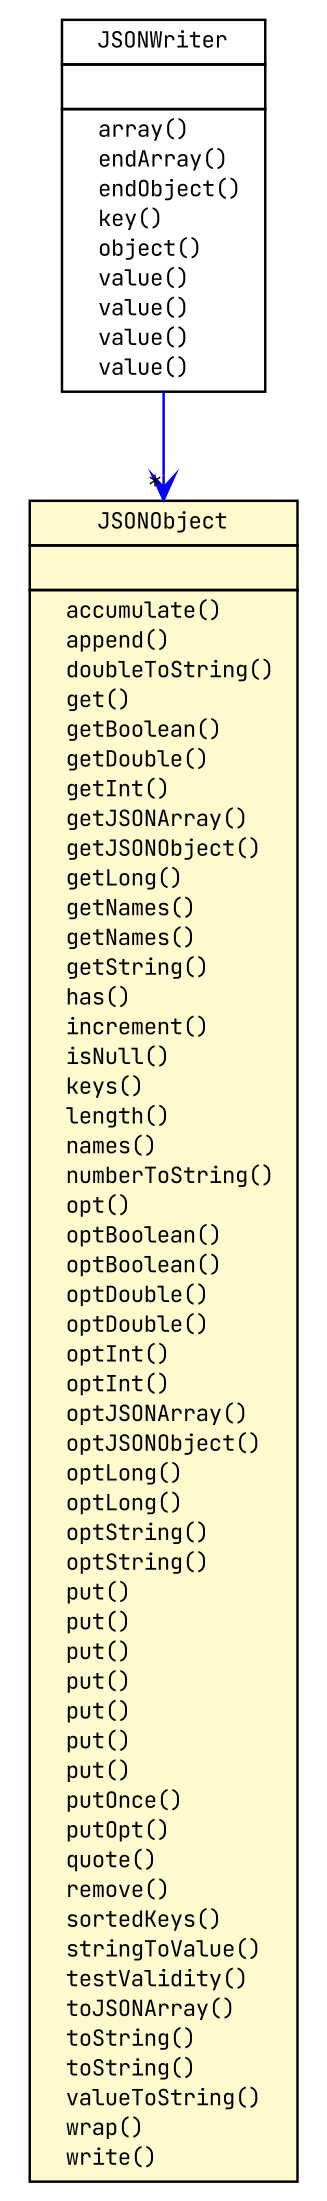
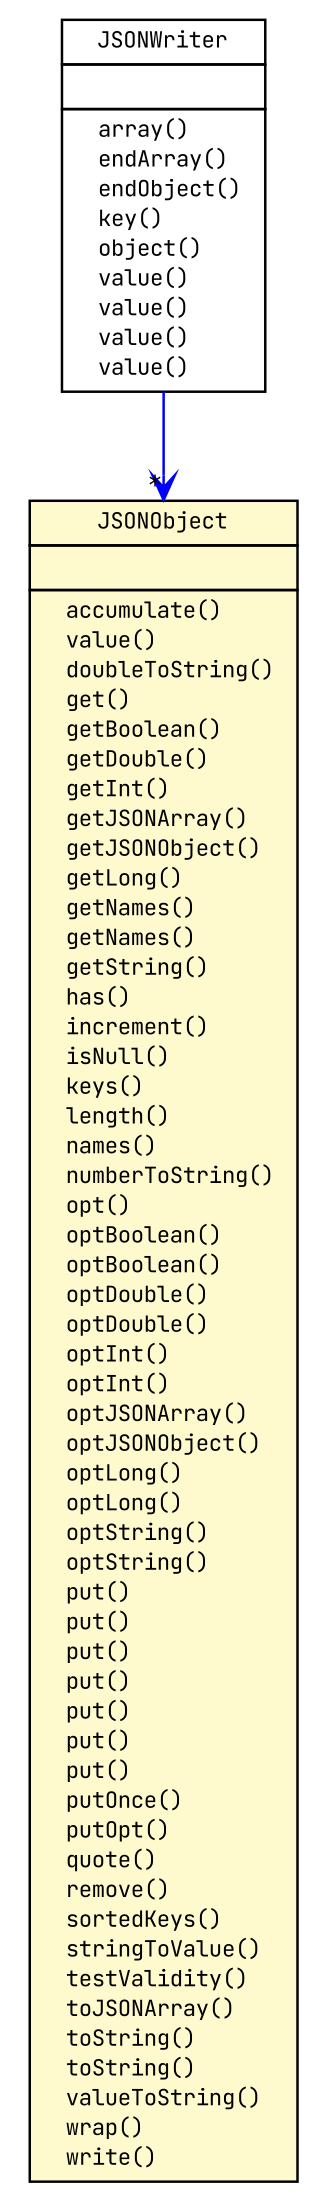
  digraph {
    nodesep=0.25
    ranksep=0.5
    fontname="JetBrains Mono"
    node [fontcolor=black fontname="JetBrains Mono" fontsize=9.0 shape=plaintext]
    n1 [label=<<table title="org.json.heyzap.JSONWriter" border="0" cellborder="1" cellspacing="0" cellpadding="2" port="p" href="./JSONWriter.html"> 		<tr><td><table border="0" cellspacing="0" cellpadding="1"> <tr><td align="center" balign="center"> JSONWriter </td></tr> 		</table></td></tr> 		<tr><td><table border="0" cellspacing="0" cellpadding="1"> <tr><td align="left" balign="left">  </td></tr> 		</table></td></tr> 		<tr><td><table border="0" cellspacing="0" cellpadding="1"> <tr><td align="left" balign="left">  array() </td></tr> <tr><td align="left" balign="left">  endArray() </td></tr> <tr><td align="left" balign="left">  endObject() </td></tr> <tr><td align="left" balign="left">  key() </td></tr> <tr><td align="left" balign="left">  object() </td></tr> <tr><td align="left" balign="left">  value() </td></tr> <tr><td align="left" balign="left">  value() </td></tr> <tr><td align="left" balign="left">  value() </td></tr> <tr><td align="left" balign="left">  value() </td></tr> 		</table></td></tr> 		</table>>]
-   n2 [label=<<table title="org.json.heyzap.JSONObject" border="0" cellborder="1" cellspacing="0" cellpadding="2" port="p" bgcolor="lemonChiffon" href="./JSONObject.html"> 		<tr><td><table border="0" cellspacing="0" cellpadding="1"> <tr><td align="center" balign="center"> JSONObject </td></tr> 		</table></td></tr> 		<tr><td><table border="0" cellspacing="0" cellpadding="1"> <tr><td align="left" balign="left">  </td></tr> 		</table></td></tr> 		<tr><td><table border="0" cellspacing="0" cellpadding="1"> <tr><td align="left" balign="left">  accumulate() </td></tr> <tr><td align="left" balign="left">  append() </td></tr> <tr><td align="left" balign="left">  doubleToString() </td></tr> <tr><td align="left" balign="left">  get() </td></tr> <tr><td align="left" balign="left">  getBoolean() </td></tr> <tr><td align="left" balign="left">  getDouble() </td></tr> <tr><td align="left" balign="left">  getInt() </td></tr> <tr><td align="left" balign="left">  getJSONArray() </td></tr> <tr><td align="left" balign="left">  getJSONObject() </td></tr> <tr><td align="left" balign="left">  getLong() </td></tr> <tr><td align="left" balign="left">  getNames() </td></tr> <tr><td align="left" balign="left">  getNames() </td></tr> <tr><td align="left" balign="left">  getString() </td></tr> <tr><td align="left" balign="left">  has() </td></tr> <tr><td align="left" balign="left">  increment() </td></tr> <tr><td align="left" balign="left">  isNull() </td></tr> <tr><td align="left" balign="left">  keys() </td></tr> <tr><td align="left" balign="left">  length() </td></tr> <tr><td align="left" balign="left">  names() </td></tr> <tr><td align="left" balign="left">  numberToString() </td></tr> <tr><td align="left" balign="left">  opt() </td></tr> <tr><td align="left" balign="left">  optBoolean() </td></tr> <tr><td align="left" balign="left">  optBoolean() </td></tr> <tr><td align="left" balign="left">  optDouble() </td></tr> <tr><td align="left" balign="left">  optDouble() </td></tr> <tr><td align="left" balign="left">  optInt() </td></tr> <tr><td align="left" balign="left">  optInt() </td></tr> <tr><td align="left" balign="left">  optJSONArray() </td></tr> <tr><td align="left" balign="left">  optJSONObject() </td></tr> <tr><td align="left" balign="left">  optLong() </td></tr> <tr><td align="left" balign="left">  optLong() </td></tr> <tr><td align="left" balign="left">  optString() </td></tr> <tr><td align="left" balign="left">  optString() </td></tr> <tr><td align="left" balign="left">  put() </td></tr> <tr><td align="left" balign="left">  put() </td></tr> <tr><td align="left" balign="left">  put() </td></tr> <tr><td align="left" balign="left">  put() </td></tr> <tr><td align="left" balign="left">  put() </td></tr> <tr><td align="left" balign="left">  put() </td></tr> <tr><td align="left" balign="left">  put() </td></tr> <tr><td align="left" balign="left">  putOnce() </td></tr> <tr><td align="left" balign="left">  putOpt() </td></tr> <tr><td align="left" balign="left">  quote() </td></tr> <tr><td align="left" balign="left">  remove() </td></tr> <tr><td align="left" balign="left">  sortedKeys() </td></tr> <tr><td align="left" balign="left">  stringToValue() </td></tr> <tr><td align="left" balign="left">  testValidity() </td></tr> <tr><td align="left" balign="left">  toJSONArray() </td></tr> <tr><td align="left" balign="left">  toString() </td></tr> <tr><td align="left" balign="left">  toString() </td></tr> <tr><td align="left" balign="left">  valueToString() </td></tr> <tr><td align="left" balign="left">  wrap() </td></tr> <tr><td align="left" balign="left">  write() </td></tr> 		</table></td></tr> 		</table>>]
+   n2 [label=<<table title="org.json.heyzap.JSONObject" border="0" cellborder="1" cellspacing="0" cellpadding="2" port="p" bgcolor="lemonChiffon" href="./JSONObject.html"> 		<tr><td><table border="0" cellspacing="0" cellpadding="1"> <tr><td align="center" balign="center"> JSONObject </td></tr> 		</table></td></tr> 		<tr><td><table border="0" cellspacing="0" cellpadding="1"> <tr><td align="left" balign="left">  </td></tr> 		</table></td></tr> 		<tr><td><table border="0" cellspacing="0" cellpadding="1"> <tr><td align="left" balign="left">  accumulate() </td></tr> <tr><td align="left" balign="left">  value() </td></tr> <tr><td align="left" balign="left">  doubleToString() </td></tr> <tr><td align="left" balign="left">  get() </td></tr> <tr><td align="left" balign="left">  getBoolean() </td></tr> <tr><td align="left" balign="left">  getDouble() </td></tr> <tr><td align="left" balign="left">  getInt() </td></tr> <tr><td align="left" balign="left">  getJSONArray() </td></tr> <tr><td align="left" balign="left">  getJSONObject() </td></tr> <tr><td align="left" balign="left">  getLong() </td></tr> <tr><td align="left" balign="left">  getNames() </td></tr> <tr><td align="left" balign="left">  getNames() </td></tr> <tr><td align="left" balign="left">  getString() </td></tr> <tr><td align="left" balign="left">  has() </td></tr> <tr><td align="left" balign="left">  increment() </td></tr> <tr><td align="left" balign="left">  isNull() </td></tr> <tr><td align="left" balign="left">  keys() </td></tr> <tr><td align="left" balign="left">  length() </td></tr> <tr><td align="left" balign="left">  names() </td></tr> <tr><td align="left" balign="left">  numberToString() </td></tr> <tr><td align="left" balign="left">  opt() </td></tr> <tr><td align="left" balign="left">  optBoolean() </td></tr> <tr><td align="left" balign="left">  optBoolean() </td></tr> <tr><td align="left" balign="left">  optDouble() </td></tr> <tr><td align="left" balign="left">  optDouble() </td></tr> <tr><td align="left" balign="left">  optInt() </td></tr> <tr><td align="left" balign="left">  optInt() </td></tr> <tr><td align="left" balign="left">  optJSONArray() </td></tr> <tr><td align="left" balign="left">  optJSONObject() </td></tr> <tr><td align="left" balign="left">  optLong() </td></tr> <tr><td align="left" balign="left">  optLong() </td></tr> <tr><td align="left" balign="left">  optString() </td></tr> <tr><td align="left" balign="left">  optString() </td></tr> <tr><td align="left" balign="left">  put() </td></tr> <tr><td align="left" balign="left">  put() </td></tr> <tr><td align="left" balign="left">  put() </td></tr> <tr><td align="left" balign="left">  put() </td></tr> <tr><td align="left" balign="left">  put() </td></tr> <tr><td align="left" balign="left">  put() </td></tr> <tr><td align="left" balign="left">  put() </td></tr> <tr><td align="left" balign="left">  putOnce() </td></tr> <tr><td align="left" balign="left">  putOpt() </td></tr> <tr><td align="left" balign="left">  quote() </td></tr> <tr><td align="left" balign="left">  remove() </td></tr> <tr><td align="left" balign="left">  sortedKeys() </td></tr> <tr><td align="left" balign="left">  stringToValue() </td></tr> <tr><td align="left" balign="left">  testValidity() </td></tr> <tr><td align="left" balign="left">  toJSONArray() </td></tr> <tr><td align="left" balign="left">  toString() </td></tr> <tr><td align="left" balign="left">  toString() </td></tr> <tr><td align="left" balign="left">  valueToString() </td></tr> <tr><td align="left" balign="left">  wrap() </td></tr> <tr><td align="left" balign="left">  write() </td></tr> 		</table></td></tr> 		</table>>]
    n1 -> n2 [arrowhead=open color=blue fontcolor=black fontname="JetBrains Mono" fontsize=10.0 headlabel="*" headport=p labelfontname=Helvetica labelfontsize=10 tailport=p]
  }
